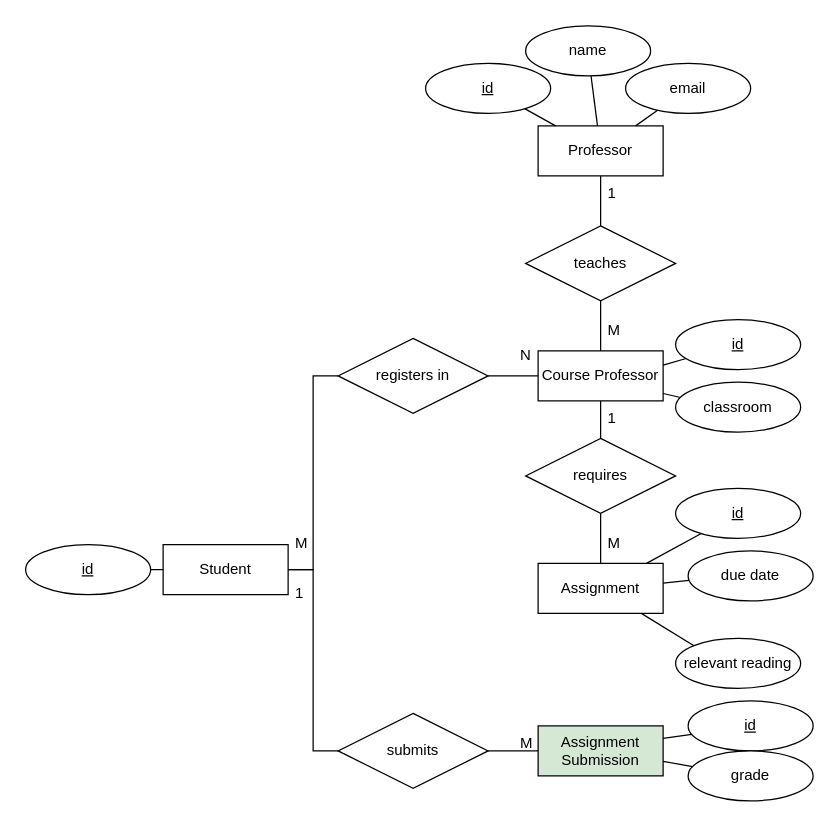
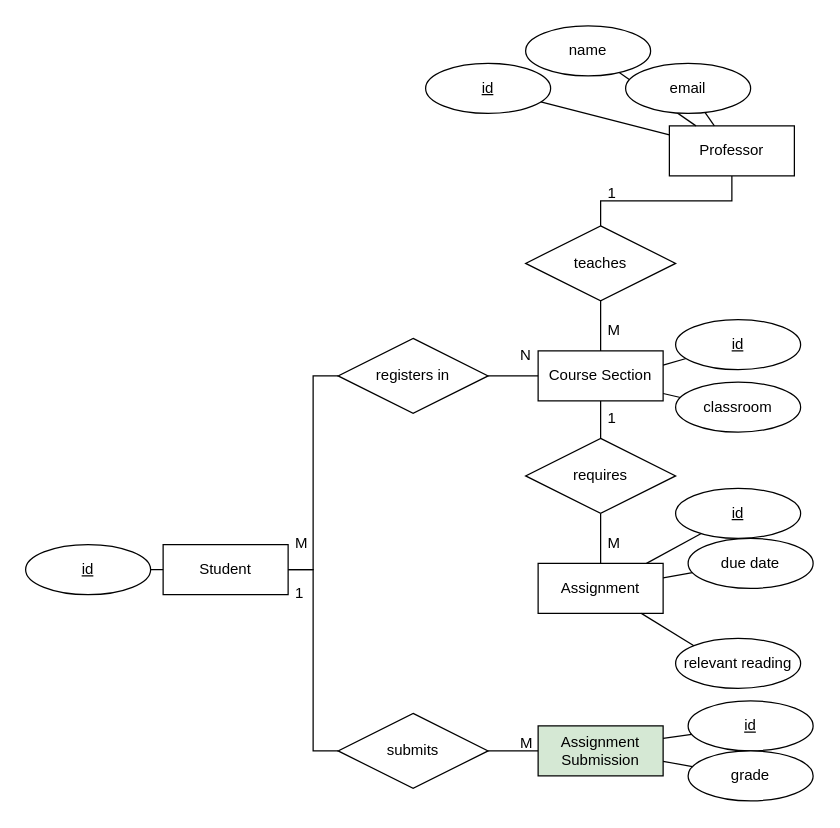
  <mxCell id="0" />
  <mxCell id="1" parent="0" />
  <mxCell id="2" style="edgeStyle=orthogonalEdgeStyle;rounded=0;orthogonalLoop=1;jettySize=auto;html=1;exitX=0.5;exitY=1;exitDx=0;exitDy=0;endArrow=none;endFill=0;" parent="1" source="3" target="11" edge="1"><mxGeometry relative="1" as="geometry" /></mxCell>
- <mxCell id="3" value="Professor" style="whiteSpace=wrap;html=1;align=center;" parent="1" vertex="1"><mxGeometry x="430" y="100" width="100" height="40" as="geometry" /></mxCell>
+ <mxCell id="3" value="Professor" style="whiteSpace=wrap;html=1;align=center;" parent="1" vertex="1"><mxGeometry x="535" y="100" width="100" height="40" as="geometry" /></mxCell>
  <mxCell id="4" style="edgeStyle=orthogonalEdgeStyle;rounded=0;orthogonalLoop=1;jettySize=auto;html=1;entryX=0;entryY=0.5;entryDx=0;entryDy=0;endArrow=none;endFill=0;" parent="1" source="6" target="15" edge="1"><mxGeometry relative="1" as="geometry" /></mxCell>
  <mxCell id="5" style="edgeStyle=orthogonalEdgeStyle;rounded=0;orthogonalLoop=1;jettySize=auto;html=1;entryX=0;entryY=0.5;entryDx=0;entryDy=0;endArrow=none;endFill=0;exitX=1;exitY=0.5;exitDx=0;exitDy=0;" parent="1" source="6" target="13" edge="1"><mxGeometry relative="1" as="geometry"><Array as="points"><mxPoint x="250" y="455" /><mxPoint x="250" y="300" /></Array></mxGeometry></mxCell>
  <mxCell id="6" value="Student" style="whiteSpace=wrap;html=1;align=center;" parent="1" vertex="1"><mxGeometry x="130" y="435" width="100" height="40" as="geometry" /></mxCell>
  <mxCell id="7" style="edgeStyle=orthogonalEdgeStyle;rounded=0;orthogonalLoop=1;jettySize=auto;html=1;exitX=0.5;exitY=1;exitDx=0;exitDy=0;entryX=0.5;entryY=0;entryDx=0;entryDy=0;endArrow=none;endFill=0;" parent="1" source="8" target="17" edge="1"><mxGeometry relative="1" as="geometry" /></mxCell>
- <mxCell id="8" value="Course Professor" style="whiteSpace=wrap;html=1;align=center;" parent="1" vertex="1"><mxGeometry x="430" y="280" width="100" height="40" as="geometry" /></mxCell>
+ <mxCell id="8" value="Course Section" style="whiteSpace=wrap;html=1;align=center;" parent="1" vertex="1"><mxGeometry x="430" y="280" width="100" height="40" as="geometry" /></mxCell>
  <mxCell id="9" value="Assignment" style="whiteSpace=wrap;html=1;align=center;" parent="1" vertex="1"><mxGeometry x="430" y="450" width="100" height="40" as="geometry" /></mxCell>
  <mxCell id="10" style="edgeStyle=orthogonalEdgeStyle;rounded=0;orthogonalLoop=1;jettySize=auto;html=1;exitX=0.5;exitY=1;exitDx=0;exitDy=0;endArrow=none;endFill=0;" parent="1" source="11" target="8" edge="1"><mxGeometry relative="1" as="geometry" /></mxCell>
  <mxCell id="11" value="teaches" style="shape=rhombus;perimeter=rhombusPerimeter;whiteSpace=wrap;html=1;align=center;" parent="1" vertex="1"><mxGeometry x="420" y="180" width="120" height="60" as="geometry" /></mxCell>
  <mxCell id="12" style="edgeStyle=orthogonalEdgeStyle;rounded=0;orthogonalLoop=1;jettySize=auto;html=1;exitX=1;exitY=0.5;exitDx=0;exitDy=0;endArrow=none;endFill=0;" parent="1" source="13" target="8" edge="1"><mxGeometry relative="1" as="geometry" /></mxCell>
  <mxCell id="13" value="registers in" style="shape=rhombus;perimeter=rhombusPerimeter;whiteSpace=wrap;html=1;align=center;" parent="1" vertex="1"><mxGeometry x="270" y="270" width="120" height="60" as="geometry" /></mxCell>
  <mxCell id="14" style="edgeStyle=orthogonalEdgeStyle;rounded=0;orthogonalLoop=1;jettySize=auto;html=1;exitX=1;exitY=0.5;exitDx=0;exitDy=0;endArrow=none;endFill=0;entryX=0;entryY=0.5;entryDx=0;entryDy=0;" parent="1" source="15" target="44" edge="1"><mxGeometry relative="1" as="geometry" /></mxCell>
  <mxCell id="15" value="submits" style="shape=rhombus;perimeter=rhombusPerimeter;whiteSpace=wrap;html=1;align=center;" parent="1" vertex="1"><mxGeometry x="270" y="570" width="120" height="60" as="geometry" /></mxCell>
  <mxCell id="16" style="edgeStyle=orthogonalEdgeStyle;rounded=0;orthogonalLoop=1;jettySize=auto;html=1;exitX=0.5;exitY=1;exitDx=0;exitDy=0;entryX=0.5;entryY=0;entryDx=0;entryDy=0;endArrow=none;endFill=0;" parent="1" source="17" target="9" edge="1"><mxGeometry relative="1" as="geometry" /></mxCell>
  <mxCell id="17" value="requires" style="shape=rhombus;perimeter=rhombusPerimeter;whiteSpace=wrap;html=1;align=center;" parent="1" vertex="1"><mxGeometry x="420" y="350" width="120" height="60" as="geometry" /></mxCell>
  <mxCell id="18" value="M" style="text;strokeColor=none;fillColor=none;spacingLeft=4;spacingRight=4;overflow=hidden;rotatable=0;points=[[0,0.5],[1,0.5]];portConstraint=eastwest;fontSize=12;" parent="1" vertex="1"><mxGeometry x="230" y="420" width="40" height="30" as="geometry" /></mxCell>
  <mxCell id="19" value="N" style="text;strokeColor=none;fillColor=none;spacingLeft=4;spacingRight=4;overflow=hidden;rotatable=0;points=[[0,0.5],[1,0.5]];portConstraint=eastwest;fontSize=12;" parent="1" vertex="1"><mxGeometry x="410" y="270" width="40" height="30" as="geometry" /></mxCell>
  <mxCell id="20" value="1" style="text;strokeColor=none;fillColor=none;spacingLeft=4;spacingRight=4;overflow=hidden;rotatable=0;points=[[0,0.5],[1,0.5]];portConstraint=eastwest;fontSize=12;" parent="1" vertex="1"><mxGeometry x="230" y="460" width="40" height="30" as="geometry" /></mxCell>
  <mxCell id="21" value="M" style="text;strokeColor=none;fillColor=none;spacingLeft=4;spacingRight=4;overflow=hidden;rotatable=0;points=[[0,0.5],[1,0.5]];portConstraint=eastwest;fontSize=12;" parent="1" vertex="1"><mxGeometry x="410" y="580" width="40" height="30" as="geometry" /></mxCell>
  <mxCell id="22" value="1" style="text;strokeColor=none;fillColor=none;spacingLeft=4;spacingRight=4;overflow=hidden;rotatable=0;points=[[0,0.5],[1,0.5]];portConstraint=eastwest;fontSize=12;" parent="1" vertex="1"><mxGeometry x="480" y="140" width="40" height="30" as="geometry" /></mxCell>
  <mxCell id="23" value="M" style="text;strokeColor=none;fillColor=none;spacingLeft=4;spacingRight=4;overflow=hidden;rotatable=0;points=[[0,0.5],[1,0.5]];portConstraint=eastwest;fontSize=12;" parent="1" vertex="1"><mxGeometry x="480" y="250" width="40" height="30" as="geometry" /></mxCell>
  <mxCell id="24" value="1" style="text;strokeColor=none;fillColor=none;spacingLeft=4;spacingRight=4;overflow=hidden;rotatable=0;points=[[0,0.5],[1,0.5]];portConstraint=eastwest;fontSize=12;" parent="1" vertex="1"><mxGeometry x="480" y="320" width="40" height="30" as="geometry" /></mxCell>
  <mxCell id="25" value="M" style="text;strokeColor=none;fillColor=none;spacingLeft=4;spacingRight=4;overflow=hidden;rotatable=0;points=[[0,0.5],[1,0.5]];portConstraint=eastwest;fontSize=12;" parent="1" vertex="1"><mxGeometry x="480" y="420" width="40" height="30" as="geometry" /></mxCell>
  <mxCell id="26" style="edgeStyle=none;rounded=0;orthogonalLoop=1;jettySize=auto;html=1;entryX=0;entryY=0.5;entryDx=0;entryDy=0;endArrow=none;endFill=0;" parent="1" source="27" target="6" edge="1"><mxGeometry relative="1" as="geometry" /></mxCell>
  <mxCell id="27" value="&lt;u&gt;id&lt;/u&gt;" style="ellipse;whiteSpace=wrap;html=1;align=center;" parent="1" vertex="1"><mxGeometry x="20" y="435" width="100" height="40" as="geometry" /></mxCell>
  <mxCell id="28" value="" style="edgeStyle=none;rounded=0;orthogonalLoop=1;jettySize=auto;html=1;endArrow=none;endFill=0;" parent="1" source="29" target="3" edge="1"><mxGeometry relative="1" as="geometry" /></mxCell>
  <mxCell id="29" value="name" style="ellipse;whiteSpace=wrap;html=1;align=center;" parent="1" vertex="1"><mxGeometry x="420" y="20" width="100" height="40" as="geometry" /></mxCell>
  <mxCell id="30" value="" style="rounded=0;orthogonalLoop=1;jettySize=auto;html=1;endArrow=none;endFill=0;" parent="1" source="31" target="3" edge="1"><mxGeometry relative="1" as="geometry" /></mxCell>
  <mxCell id="31" value="&lt;u&gt;id&lt;/u&gt;" style="ellipse;whiteSpace=wrap;html=1;align=center;" parent="1" vertex="1"><mxGeometry x="340" y="50" width="100" height="40" as="geometry" /></mxCell>
  <mxCell id="32" style="edgeStyle=none;rounded=0;orthogonalLoop=1;jettySize=auto;html=1;endArrow=none;endFill=0;" parent="1" source="33" edge="1"><mxGeometry relative="1" as="geometry"><mxPoint x="530" y="291.364" as="targetPoint" /></mxGeometry></mxCell>
  <mxCell id="33" value="&lt;u&gt;id&lt;/u&gt;" style="ellipse;whiteSpace=wrap;html=1;align=center;" parent="1" vertex="1"><mxGeometry x="540" y="255" width="100" height="40" as="geometry" /></mxCell>
  <mxCell id="34" style="edgeStyle=none;rounded=0;orthogonalLoop=1;jettySize=auto;html=1;endArrow=none;endFill=0;" parent="1" source="35" edge="1"><mxGeometry relative="1" as="geometry"><mxPoint x="530" y="314.091" as="targetPoint" /></mxGeometry></mxCell>
  <mxCell id="35" value="classroom" style="ellipse;whiteSpace=wrap;html=1;align=center;" parent="1" vertex="1"><mxGeometry x="540" y="305" width="100" height="40" as="geometry" /></mxCell>
  <mxCell id="36" style="edgeStyle=none;rounded=0;orthogonalLoop=1;jettySize=auto;html=1;endArrow=none;endFill=0;" parent="1" source="37" target="9" edge="1"><mxGeometry relative="1" as="geometry"><mxPoint x="530" y="450" as="targetPoint" /></mxGeometry></mxCell>
  <mxCell id="37" value="&lt;u&gt;id&lt;/u&gt;" style="ellipse;whiteSpace=wrap;html=1;align=center;" parent="1" vertex="1"><mxGeometry x="540" y="390" width="100" height="40" as="geometry" /></mxCell>
  <mxCell id="38" style="edgeStyle=none;rounded=0;orthogonalLoop=1;jettySize=auto;html=1;endArrow=none;endFill=0;" parent="1" source="39" target="9" edge="1"><mxGeometry relative="1" as="geometry"><mxPoint x="530" y="460" as="targetPoint" /></mxGeometry></mxCell>
- <mxCell id="39" value="due date" style="ellipse;whiteSpace=wrap;html=1;align=center;" parent="1" vertex="1"><mxGeometry x="550" y="440" width="100" height="40" as="geometry" /></mxCell>
+ <mxCell id="39" value="due date" style="ellipse;whiteSpace=wrap;html=1;align=center;" parent="1" vertex="1"><mxGeometry x="550" y="430" width="100" height="40" as="geometry" /></mxCell>
  <mxCell id="40" value="relevant reading" style="ellipse;whiteSpace=wrap;html=1;align=center;" parent="1" vertex="1"><mxGeometry x="540" y="510" width="100" height="40" as="geometry" /></mxCell>
  <mxCell id="41" style="edgeStyle=none;rounded=0;orthogonalLoop=1;jettySize=auto;html=1;endArrow=none;endFill=0;exitX=0;exitY=0;exitDx=0;exitDy=0;" parent="1" source="40" target="9" edge="1"><mxGeometry relative="1" as="geometry"><mxPoint x="530" y="470" as="targetPoint" /><mxPoint x="574.275" y="492.85" as="sourcePoint" /></mxGeometry></mxCell>
  <mxCell id="42" value="email" style="ellipse;whiteSpace=wrap;html=1;align=center;" parent="1" vertex="1"><mxGeometry x="500" y="50" width="100" height="40" as="geometry" /></mxCell>
  <mxCell id="43" value="" style="edgeStyle=none;rounded=0;orthogonalLoop=1;jettySize=auto;html=1;endArrow=none;endFill=0;" parent="1" source="42" target="3" edge="1"><mxGeometry relative="1" as="geometry"><mxPoint x="417.087" y="133.273" as="sourcePoint" /><mxPoint x="440" y="130" as="targetPoint" /></mxGeometry></mxCell>
  <mxCell id="44" value="Assignment Submission" style="whiteSpace=wrap;html=1;align=center;fillColor=#d5e8d4;" parent="1" vertex="1"><mxGeometry x="430" y="580" width="100" height="40" as="geometry" /></mxCell>
  <mxCell id="45" value="&lt;u&gt;id&lt;/u&gt;" style="ellipse;whiteSpace=wrap;html=1;align=center;" parent="1" vertex="1"><mxGeometry x="550" y="560" width="100" height="40" as="geometry" /></mxCell>
  <mxCell id="46" value="grade" style="ellipse;whiteSpace=wrap;html=1;align=center;" parent="1" vertex="1"><mxGeometry x="550" y="600" width="100" height="40" as="geometry" /></mxCell>
  <mxCell id="47" style="edgeStyle=none;rounded=0;orthogonalLoop=1;jettySize=auto;html=1;endArrow=none;endFill=0;entryX=1;entryY=0.25;entryDx=0;entryDy=0;" parent="1" source="45" target="44" edge="1"><mxGeometry relative="1" as="geometry"><mxPoint x="540" y="480" as="targetPoint" /><mxPoint x="564.645" y="525.858" as="sourcePoint" /></mxGeometry></mxCell>
  <mxCell id="48" style="edgeStyle=none;rounded=0;orthogonalLoop=1;jettySize=auto;html=1;endArrow=none;endFill=0;" parent="1" source="46" target="44" edge="1"><mxGeometry relative="1" as="geometry"><mxPoint x="550" y="600" as="targetPoint" /><mxPoint x="563.846" y="597.692" as="sourcePoint" /></mxGeometry></mxCell>
